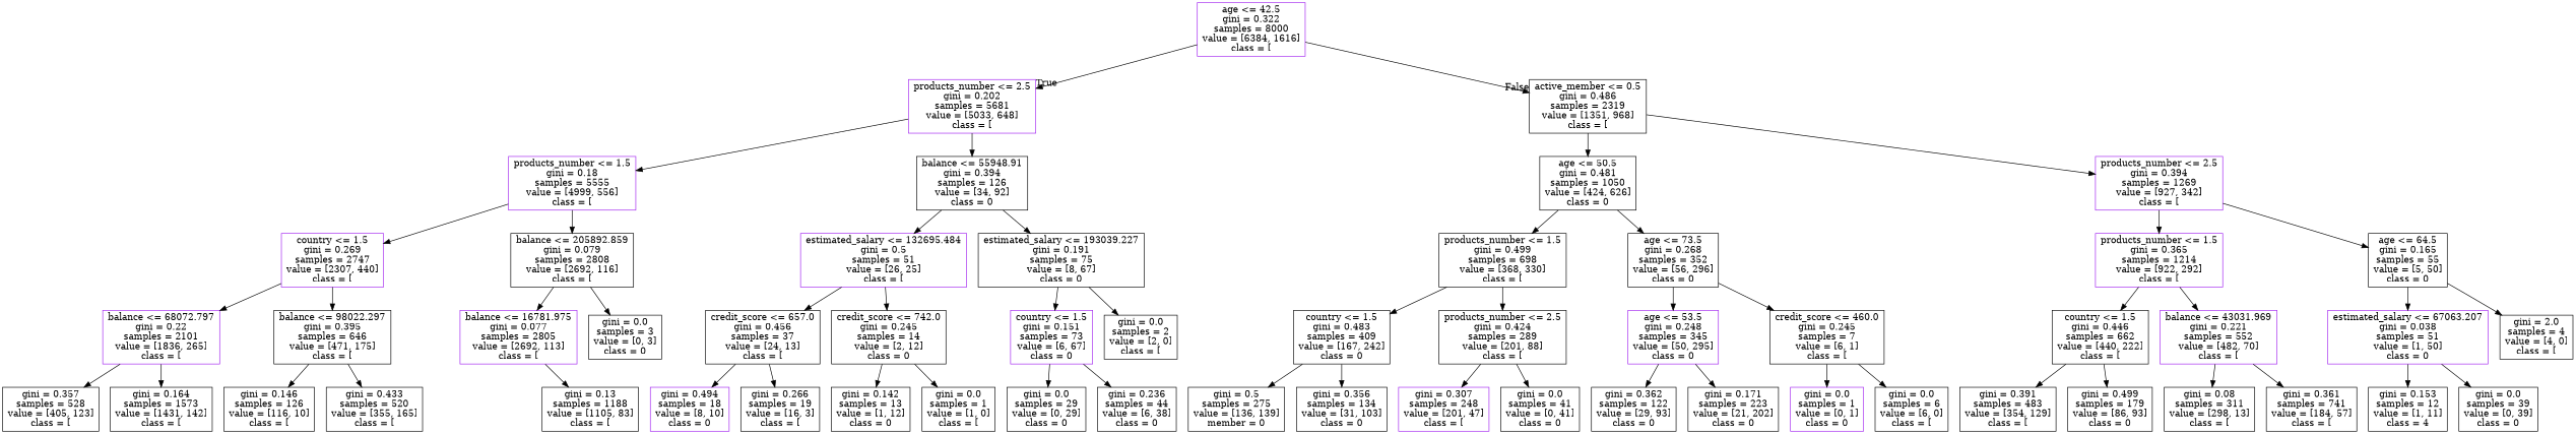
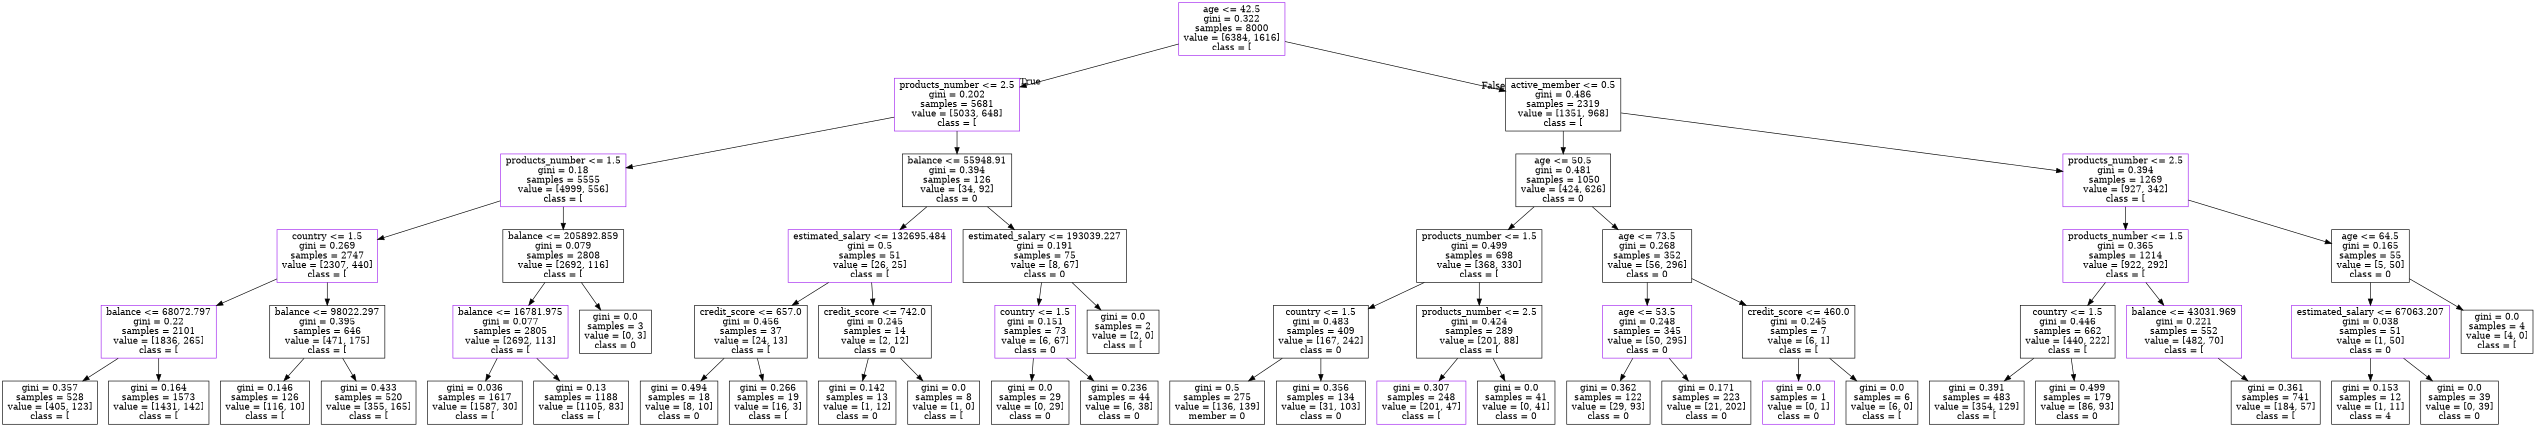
  digraph {
    node [color=black shape=box]
    n1 [color=purple label="age <= 42.5\ngini = 0.322\nsamples = 8000\nvalue = [6384, 1616]\nclass = ["]
    n2 [color=purple label="products_number <= 2.5\ngini = 0.202\nsamples = 5681\nvalue = [5033, 648]\nclass = ["]
    n3 [label="active_member <= 0.5\ngini = 0.486\nsamples = 2319\nvalue = [1351, 968]\nclass = ["]
    n4 [color=purple label="products_number <= 1.5\ngini = 0.18\nsamples = 5555\nvalue = [4999, 556]\nclass = ["]
    n5 [label="balance <= 55948.91\ngini = 0.394\nsamples = 126\nvalue = [34, 92]\nclass = 0"]
    n6 [label="age <= 50.5\ngini = 0.481\nsamples = 1050\nvalue = [424, 626]\nclass = 0"]
    n7 [color=purple label="products_number <= 2.5\ngini = 0.394\nsamples = 1269\nvalue = [927, 342]\nclass = ["]
    n8 [color=purple label="country <= 1.5\ngini = 0.269\nsamples = 2747\nvalue = [2307, 440]\nclass = ["]
    n9 [label="balance <= 205892.859\ngini = 0.079\nsamples = 2808\nvalue = [2692, 116]\nclass = ["]
    n10 [color=purple label="estimated_salary <= 132695.484\ngini = 0.5\nsamples = 51\nvalue = [26, 25]\nclass = ["]
    n11 [label="estimated_salary <= 193039.227\ngini = 0.191\nsamples = 75\nvalue = [8, 67]\nclass = 0"]
    n12 [color=purple label="balance <= 68072.797\ngini = 0.22\nsamples = 2101\nvalue = [1836, 265]\nclass = ["]
    n13 [label="balance <= 98022.297\ngini = 0.395\nsamples = 646\nvalue = [471, 175]\nclass = ["]
    n14 [color=purple label="balance <= 16781.975\ngini = 0.077\nsamples = 2805\nvalue = [2692, 113]\nclass = ["]
    n15 [label="gini = 0.0\nsamples = 3\nvalue = [0, 3]\nclass = 0"]
    n16 [label="gini = 0.357\nsamples = 528\nvalue = [405, 123]\nclass = ["]
    n17 [label="gini = 0.164\nsamples = 1573\nvalue = [1431, 142]\nclass = ["]
    n18 [label="gini = 0.146\nsamples = 126\nvalue = [116, 10]\nclass = ["]
    n19 [label="gini = 0.433\nsamples = 520\nvalue = [355, 165]\nclass = ["]
+   n20 [label="gini = 0.036\nsamples = 1617\nvalue = [1587, 30]\nclass = ["]
    n21 [label="gini = 0.13\nsamples = 1188\nvalue = [1105, 83]\nclass = ["]
    n22 [label="credit_score <= 657.0\ngini = 0.456\nsamples = 37\nvalue = [24, 13]\nclass = ["]
    n23 [label="credit_score <= 742.0\ngini = 0.245\nsamples = 14\nvalue = [2, 12]\nclass = 0"]
    n24 [color=purple label="country <= 1.5\ngini = 0.151\nsamples = 73\nvalue = [6, 67]\nclass = 0"]
    n25 [label="gini = 0.0\nsamples = 2\nvalue = [2, 0]\nclass = ["]
-   n26 [color=purple label="gini = 0.494\nsamples = 18\nvalue = [8, 10]\nclass = 0"]
+   n26 [label="gini = 0.494\nsamples = 18\nvalue = [8, 10]\nclass = 0"]
    n27 [label="gini = 0.266\nsamples = 19\nvalue = [16, 3]\nclass = ["]
    n28 [label="gini = 0.142\nsamples = 13\nvalue = [1, 12]\nclass = 0"]
-   n29 [label="gini = 0.0\nsamples = 1\nvalue = [1, 0]\nclass = ["]
+   n29 [label="gini = 0.0\nsamples = 8\nvalue = [1, 0]\nclass = ["]
    n30 [label="gini = 0.0\nsamples = 29\nvalue = [0, 29]\nclass = 0"]
    n31 [label="gini = 0.236\nsamples = 44\nvalue = [6, 38]\nclass = 0"]
    n32 [label="products_number <= 1.5\ngini = 0.499\nsamples = 698\nvalue = [368, 330]\nclass = ["]
    n33 [label="age <= 73.5\ngini = 0.268\nsamples = 352\nvalue = [56, 296]\nclass = 0"]
    n34 [color=purple label="products_number <= 1.5\ngini = 0.365\nsamples = 1214\nvalue = [922, 292]\nclass = ["]
    n35 [label="age <= 64.5\ngini = 0.165\nsamples = 55\nvalue = [5, 50]\nclass = 0"]
    n36 [label="country <= 1.5\ngini = 0.483\nsamples = 409\nvalue = [167, 242]\nclass = 0"]
    n37 [label="products_number <= 2.5\ngini = 0.424\nsamples = 289\nvalue = [201, 88]\nclass = ["]
    n38 [color=purple label="age <= 53.5\ngini = 0.248\nsamples = 345\nvalue = [50, 295]\nclass = 0"]
    n39 [label="credit_score <= 460.0\ngini = 0.245\nsamples = 7\nvalue = [6, 1]\nclass = ["]
    n40 [label="gini = 0.5\nsamples = 275\nvalue = [136, 139]\nmember = 0"]
    n41 [label="gini = 0.356\nsamples = 134\nvalue = [31, 103]\nclass = 0"]
    n42 [color=purple label="gini = 0.307\nsamples = 248\nvalue = [201, 47]\nclass = ["]
    n43 [label="gini = 0.0\nsamples = 41\nvalue = [0, 41]\nclass = 0"]
    n44 [label="gini = 0.362\nsamples = 122\nvalue = [29, 93]\nclass = 0"]
    n45 [label="gini = 0.171\nsamples = 223\nvalue = [21, 202]\nclass = 0"]
    n46 [color=purple label="gini = 0.0\nsamples = 1\nvalue = [0, 1]\nclass = 0"]
    n47 [label="gini = 0.0\nsamples = 6\nvalue = [6, 0]\nclass = ["]
    n48 [label="country <= 1.5\ngini = 0.446\nsamples = 662\nvalue = [440, 222]\nclass = ["]
    n49 [color=purple label="balance <= 43031.969\ngini = 0.221\nsamples = 552\nvalue = [482, 70]\nclass = ["]
    n50 [color=purple label="estimated_salary <= 67063.207\ngini = 0.038\nsamples = 51\nvalue = [1, 50]\nclass = 0"]
-   n51 [label="gini = 2.0\nsamples = 4\nvalue = [4, 0]\nclass = ["]
+   n51 [label="gini = 0.0\nsamples = 4\nvalue = [4, 0]\nclass = ["]
    n52 [label="gini = 0.391\nsamples = 483\nvalue = [354, 129]\nclass = ["]
    n53 [label="gini = 0.499\nsamples = 179\nvalue = [86, 93]\nclass = 0"]
-   n54 [label="gini = 0.08\nsamples = 311\nvalue = [298, 13]\nclass = ["]
    n55 [label="gini = 0.361\nsamples = 741\nvalue = [184, 57]\nclass = ["]
    n56 [label="gini = 0.153\nsamples = 12\nvalue = [1, 11]\nclass = 4"]
    n57 [label="gini = 0.0\nsamples = 39\nvalue = [0, 39]\nclass = 0"]
    n1 -> n2 [headlabel=True labelangle=45 labeldistance=2.5]
    n1 -> n3 [headlabel=False labelangle=-45 labeldistance=2.5]
    n2 -> n4
    n2 -> n5
    n3 -> n6
    n3 -> n7
    n4 -> n8
    n4 -> n9
    n5 -> n10
    n5 -> n11
    n6 -> n32
    n6 -> n33
    n7 -> n34
    n7 -> n35
    n8 -> n12
    n8 -> n13
    n9 -> n14
    n9 -> n15
    n10 -> n22
    n10 -> n23
    n11 -> n24
    n11 -> n25
    n12 -> n16
    n12 -> n17
    n13 -> n18
    n13 -> n19
+   n14 -> n20
    n14 -> n21
    n22 -> n26
    n22 -> n27
    n23 -> n28
    n23 -> n29
    n24 -> n30
    n24 -> n31
    n32 -> n36
    n32 -> n37
    n33 -> n38
    n33 -> n39
    n34 -> n48
    n34 -> n49
    n35 -> n50
    n35 -> n51
    n36 -> n40
    n36 -> n41
    n37 -> n42
    n37 -> n43
    n38 -> n44
    n38 -> n45
    n39 -> n46
    n39 -> n47
    n48 -> n52
    n48 -> n53
-   n49 -> n54
    n49 -> n55
    n50 -> n56
    n50 -> n57
  }
